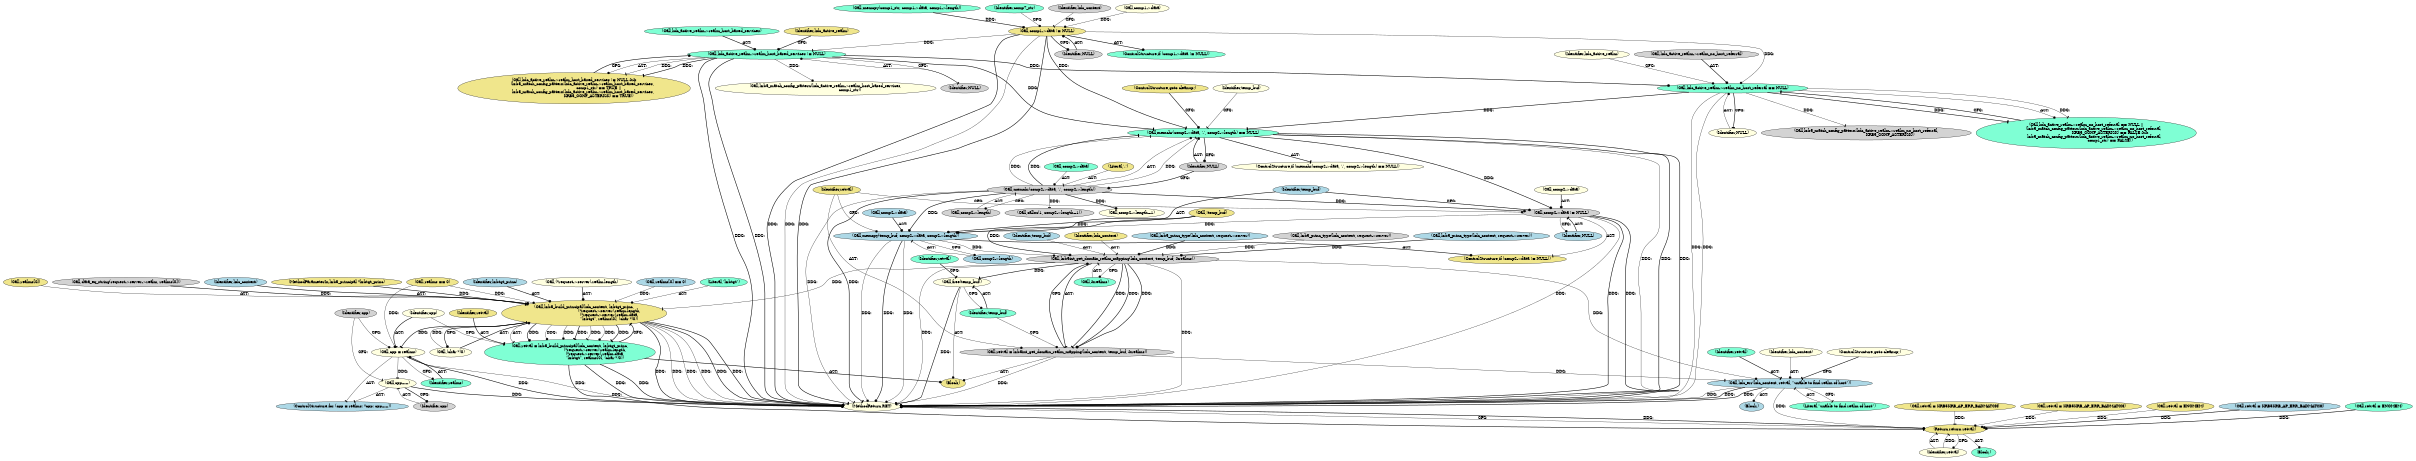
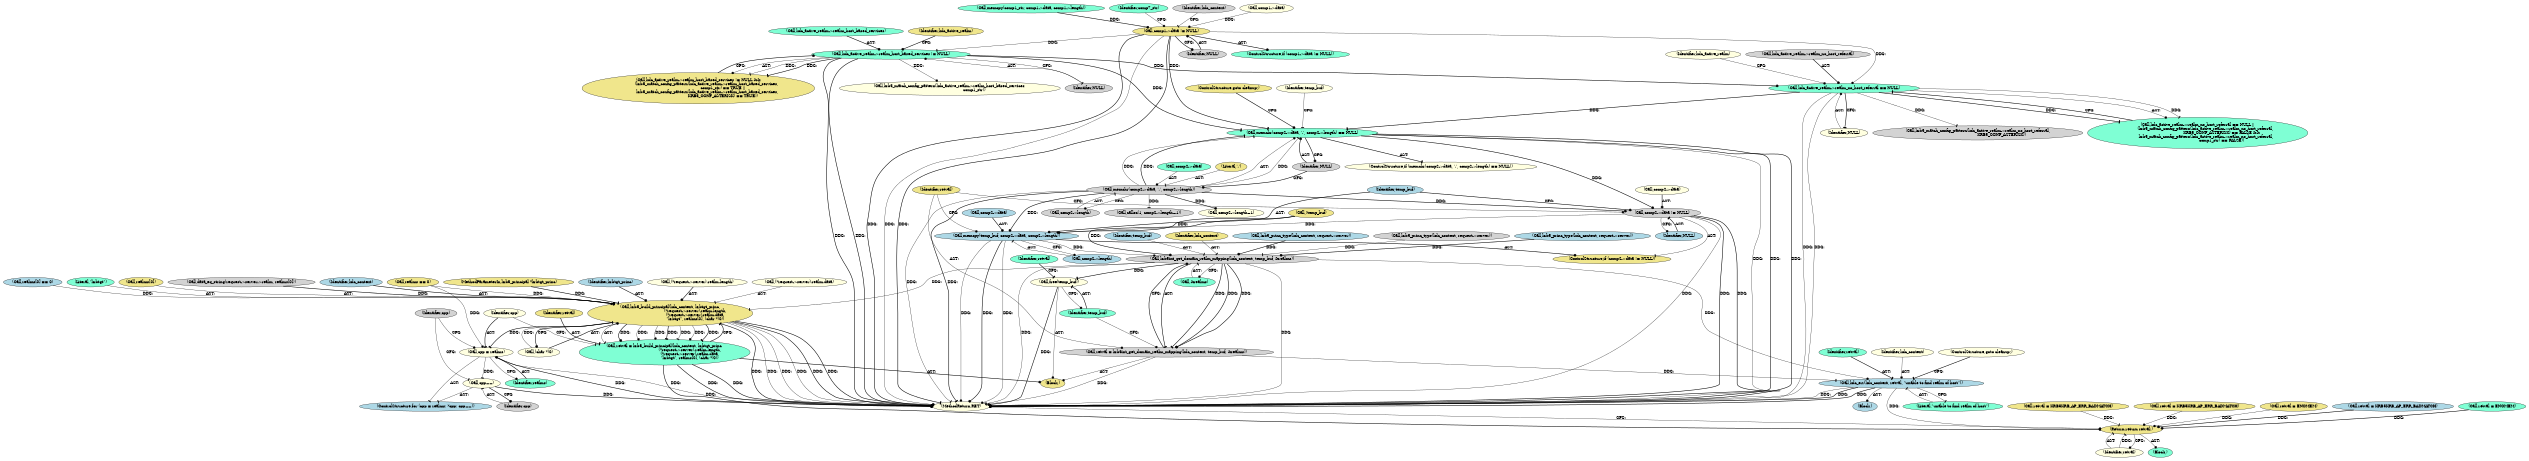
  digraph {
    node [fillcolor=aquamarine style=filled]
    edge [arrowhead=dot style=solid]
    n1 [label="(Call,memchr(comp2->data, '.', comp2->length) == NULL)"]
    n2 [fillcolor=lightgrey label="(Call,comp2->data != NULL)"]
    n3 [fillcolor=lightyellow label="(ControlStructure,if (memchr(comp2->data, '.', comp2->length) == NULL))"]
    n4 [fillcolor=lightyellow label="(MethodReturn,RET)"]
    n5 [fillcolor=lightgrey label="(Identifier,NULL)"]
    n6 [fillcolor=lightblue label="(Call,memcpy(temp_buf, comp2->data, comp2->length))"]
    n7 [fillcolor=khaki label="(ControlStructure,if (comp2->data != NULL))"]
    n8 [fillcolor=lightblue label="(Identifier,NULL)"]
    n9 [fillcolor=khaki label="(Return,return retval;)"]
    n10 [fillcolor=lightgrey label="(Call,memchr(comp2->data, '.', comp2->length))"]
    n11 [fillcolor=lightgrey label="(Call,comp2->length)"]
    n12 [fillcolor=lightgrey label="(Call,calloc(1, comp2->length+1))"]
    n13 [fillcolor=lightyellow label="(Call,comp2->length+1)"]
    n14 [fillcolor=lightgrey label="(Call,krb5int_get_domain_realm_mapping(kdc_context, temp_buf, &realms))"]
    n15 [fillcolor=lightblue label="(Call,comp2->length)"]
    n16 [label="(Call,kdc_active_realm->realm_no_host_referral == NULL)"]
    n17 [fillcolor=lightyellow label="(Identifier,NULL)"]
    n18 [fillcolor=lightgrey label="(Call,krb5_match_config_pattern(kdc_active_realm->realm_no_host_referral,\n                                        KRB5_CONF_ASTERISK))"]
    n19 [label="(Call,kdc_active_realm->realm_no_host_referral == NULL ||\n             (krb5_match_config_pattern(kdc_active_realm->realm_no_host_referral,\n                                        KRB5_CONF_ASTERISK) == FALSE &&\n              krb5_match_config_pattern(kdc_active_realm->realm_no_host_referral,\n                                        comp1_str) == FALSE))"]
    n20 [fillcolor=khaki label="(Call,comp1->data != NULL)"]
    n21 [label="(Call,kdc_active_realm->realm_host_based_services != NULL)"]
    n22 [fillcolor=lightgrey label="(Identifier,NULL)"]
    n23 [label="(ControlStructure,if (comp1->data != NULL))"]
    n24 [fillcolor=lightyellow label="(Call,krb5_match_config_pattern(kdc_active_realm->realm_host_based_services,\n                                         comp1_str))"]
    n25 [fillcolor=lightgrey label="(Identifier,NULL)"]
    n26 [fillcolor=khaki label="(Call,kdc_active_realm->realm_host_based_services != NULL &&\n              (krb5_match_config_pattern(kdc_active_realm->realm_host_based_services,\n                                         comp1_str) == TRUE ||\n               krb5_match_config_pattern(kdc_active_realm->realm_host_based_services,\n                                         KRB5_CONF_ASTERISK) == TRUE))"]
    n27 [label="(Call,memcpy(comp1_str, comp1->data, comp1->length))"]
    n28 [fillcolor=lightgrey label="(Call,retval = krb5int_get_domain_realm_mapping(kdc_context, temp_buf, &realms))"]
    n29 [fillcolor=lightblue label="(Call,kdc_err(kdc_context, retval, \"unable to find realm of host\"))"]
    n30 [fillcolor=lightyellow label="(Call,free(temp_buf))"]
    n31 [fillcolor=khaki label="(Call,krb5_build_principal(kdc_context, krbtgt_princ,\n                                          (*request->server).realm.length,\n                                          (*request->server).realm.data,\n                                          \"krbtgt\", realms[0], (char *)0))"]
    n32 [label="(Call,&realms)"]
    n33 [fillcolor=khaki label="(Block,)"]
    n34 [label="(Literal,\"unable to find realm of host\")"]
    n35 [fillcolor=lightblue label="(Block,)"]
    n36 [label="(Identifier,temp_buf)"]
    n37 [label="(Call,retval = krb5_build_principal(kdc_context, krbtgt_princ,\n                                          (*request->server).realm.length,\n                                          (*request->server).realm.data,\n                                          \"krbtgt\", realms[0], (char *)0))"]
    n38 [fillcolor=lightyellow label="(Call,cpp = realms)"]
    n39 [fillcolor=lightyellow label="(Call,(char *)0)"]
    n40 [fillcolor=lightyellow label="(Identifier,retval)"]
    n41 [label="(Block,)"]
    n42 [fillcolor=lightyellow label="(Call,cpp++)"]
    n43 [label="(Identifier,realms)"]
    n44 [fillcolor=lightblue label="(ControlStructure,for (cpp = realms; *cpp; cpp++))"]
    n45 [fillcolor=lightgrey label="(Identifier,cpp)"]
    n46 [label="(Literal,\"krbtgt\")"]
    n47 [fillcolor=lightblue label="(Identifier,temp_buf)"]
    n48 [fillcolor=khaki label="(Identifier,kdc_context)"]
    n49 [fillcolor=khaki label="(Call,realms[0])"]
    n50 [fillcolor=lightblue label="(Call,krb5_princ_type(kdc_context, request->server))"]
    n51 [label="(Call,comp2->data)"]
    n52 [fillcolor=khaki label="(Call,!temp_buf)"]
    n53 [fillcolor=lightgrey label="(Call,krb5_princ_type(kdc_context, request->server))"]
    n54 [fillcolor=lightgrey label="(Call,data_eq_string(request->server->realm, realms[0]))"]
    n55 [fillcolor=lightblue label="(Identifier,temp_buf)"]
    n56 [label="(Call,kdc_active_realm->realm_host_based_services)"]
    n57 [label="(Identifier,retval)"]
    n58 [label="(Identifier,retval)"]
    n59 [fillcolor=lightblue label="(Identifier,kdc_context)"]
    n60 [fillcolor=lightyellow label="(Identifier,kdc_active_realm)"]
    n61 [fillcolor=lightgrey label="(Call,kdc_active_realm->realm_no_host_referral)"]
    n62 [fillcolor=khaki label="(Call,retval = KRB5KRB_AP_ERR_BADMATCH)"]
    n63 [fillcolor=khaki label="(Identifier,retval)"]
    n64 [label="(Identifier,comp7_str)"]
    n65 [fillcolor=khaki label="(ControlStructure,goto cleanup;)"]
    n66 [fillcolor=lightyellow label="(Identifier,temp_buf)"]
    n67 [fillcolor=khaki label="(Call,retval = KRB5KRB_AP_ERR_BADMATCH)"]
    n68 [fillcolor=lightgrey label="(Identifier,kdc_context)"]
    n69 [fillcolor=lightblue label="(Call,comp2->data)"]
    n70 [fillcolor=lightyellow label="(Call,comp2->data)"]
    n71 [fillcolor=khaki label="(MethodParameterIn,krb5_principal *krbtgt_princ)"]
    n72 [fillcolor=khaki label="(Call,realms == 0)"]
    n73 [fillcolor=lightblue label="(Identifier,krbtgt_princ)"]
    n74 [fillcolor=khaki label="(Literal,'.')"]
    n75 [fillcolor=lightyellow label="(Identifier,cpp)"]
    n76 [fillcolor=lightyellow label="(Identifier,kdc_context)"]
    n77 [fillcolor=lightyellow label="(Call,(*request->server).realm.length)"]
    n78 [fillcolor=lightyellow label="(ControlStructure,goto cleanup;)"]
    n79 [fillcolor=lightblue label="(Call,krb5_princ_type(kdc_context, request->server))"]
    n80 [fillcolor=khaki label="(Identifier,retval)"]
    n81 [fillcolor=lightyellow label="(Call,comp1->data)"]
    n82 [fillcolor=khaki label="(Call,retval = ENOMEM)"]
+   n83 [fillcolor=lightyellow label="(Call,(*request->server).realm.data)"]
    n84 [fillcolor=khaki label="(Identifier,kdc_active_realm)"]
    n85 [fillcolor=lightgrey label="(Identifier,cpp)"]
    n86 [fillcolor=lightblue label="(Call,retval = KRB5KRB_AP_ERR_BADMATCH)"]
    n87 [fillcolor=lightblue label="(Call,realms[0] == 0)"]
    n88 [label="(Call,retval = ENOMEM)"]
    n1 -> n2 [label="DDG: " style=bold]
    n1 -> n3 [arrowhead=tee label="AST: " style=bold]
    n1 -> n4 [label="DDG: "]
    n1 -> n4 [label="DDG: " style=bold]
    n1 -> n4 [label="DDG: " style=bold]
    n1 -> n5 [label="CFG: " style=bold]
    n2 -> n4 [label="DDG: "]
    n2 -> n4 [arrowhead=tee label="DDG: " style=bold]
    n2 -> n4 [arrowhead=tee label="DDG: " style=bold]
    n2 -> n6 [label="DDG: "]
    n2 -> n7 [arrowhead=tee label="AST: "]
    n2 -> n8 [label="CFG: "]
    n4 -> n9 [label="CFG: "]
    n5 -> n1 [label="AST: " style=bold]
    n5 -> n10 [label="CFG: " style=bold]
    n6 -> n4 [label="DDG: "]
    n6 -> n4 [label="DDG: " style=bold]
    n6 -> n4 [label="DDG: "]
    n6 -> n7 [label="AST: " style=bold]
    n6 -> n14 [label="DDG: "]
    n6 -> n15 [label="CFG: "]
    n8 -> n2 [arrowhead=tee label="AST: " style=bold]
-   n9 -> n4 [label="DDG: " style=bold]
    n9 -> n40 [label="CFG: "]
    n9 -> n41 [label="AST: "]
    n10 -> n1 [label="AST: "]
    n10 -> n1 [arrowhead=tee label="DDG: "]
    n10 -> n1 [arrowhead=tee label="DDG: "]
    n10 -> n1 [arrowhead=tee label="DDG: " style=bold]
    n10 -> n2 [label="DDG: " style=bold]
    n10 -> n4 [arrowhead=tee label="DDG: "]
    n10 -> n4 [arrowhead=tee label="DDG: " style=bold]
    n10 -> n6 [label="DDG: " style=bold]
    n10 -> n11 [label="CFG: "]
    n10 -> n12 [arrowhead=tee label="DDG: "]
    n10 -> n13 [label="DDG: " style=bold]
    n11 -> n10 [arrowhead=tee label="AST: "]
    n14 -> n4 [arrowhead=tee label="DDG: "]
    n14 -> n4 [label="DDG: "]
    n14 -> n28 [arrowhead=tee label="AST: " style=bold]
    n14 -> n28 [arrowhead=tee label="DDG: " style=bold]
    n14 -> n28 [label="DDG: " style=bold]
    n14 -> n28 [label="DDG: " style=bold]
    n14 -> n29 [label="DDG: "]
    n14 -> n30 [arrowhead=tee label="DDG: " style=bold]
    n14 -> n31 [arrowhead=tee label="DDG: "]
    n14 -> n32 [label="CFG: "]
    n15 -> n6 [arrowhead=tee label="AST: "]
    n16 -> n1 [arrowhead=tee label="DDG: " style=bold]
    n16 -> n4 [arrowhead=tee label="DDG: "]
    n16 -> n4 [arrowhead=tee label="DDG: "]
    n16 -> n17 [arrowhead=tee label="CFG: " style=bold]
    n16 -> n18 [arrowhead=tee label="DDG: "]
    n16 -> n19 [label="AST: "]
    n16 -> n19 [arrowhead=tee label="DDG: "]
    n16 -> n19 [arrowhead=tee label="DDG: " style=bold]
    n17 -> n16 [label="AST: "]
    n19 -> n16 [arrowhead=tee label="CFG: " style=bold]
    n20 -> n1 [arrowhead=tee label="DDG: " style=bold]
    n20 -> n4 [arrowhead=tee label="DDG: " style=bold]
    n20 -> n4 [label="DDG: "]
    n20 -> n4 [arrowhead=tee label="DDG: " style=bold]
    n20 -> n16 [label="DDG: "]
    n20 -> n21 [arrowhead=tee label="DDG: "]
    n20 -> n22 [label="CFG: " style=bold]
    n20 -> n23 [label="AST: " style=bold]
    n21 -> n1 [arrowhead=tee label="DDG: " style=bold]
    n21 -> n4 [arrowhead=tee label="DDG: " style=bold]
    n21 -> n4 [label="DDG: " style=bold]
    n21 -> n16 [label="DDG: " style=bold]
    n21 -> n24 [label="DDG: "]
    n21 -> n25 [arrowhead=tee label="CFG: "]
    n21 -> n26 [label="AST: "]
    n21 -> n26 [arrowhead=tee label="DDG: "]
    n21 -> n26 [arrowhead=tee label="DDG: " style=bold]
    n22 -> n20 [label="AST: " style=bold]
    n25 -> n21 [label="AST: "]
    n26 -> n21 [label="CFG: " style=bold]
    n27 -> n20 [label="DDG: " style=bold]
    n28 -> n4 [arrowhead=tee label="DDG: "]
    n28 -> n14 [label="CFG: " style=bold]
    n28 -> n29 [arrowhead=tee label="DDG: "]
    n28 -> n33 [label="AST: "]
    n29 -> n4 [arrowhead=tee label="DDG: "]
    n29 -> n4 [arrowhead=tee label="DDG: " style=bold]
    n29 -> n4 [arrowhead=tee label="DDG: " style=bold]
    n29 -> n9 [label="DDG: "]
    n29 -> n34 [arrowhead=tee label="CFG: "]
    n29 -> n35 [label="AST: "]
-   n30 -> n4 [arrowhead=tee label="DDG: " style=bold]
+   n30 -> n4 [label="DDG: " style=bold]
    n30 -> n33 [label="AST: "]
    n30 -> n36 [label="CFG: "]
    n31 -> n4 [label="DDG: " style=bold]
    n31 -> n4 [arrowhead=tee label="DDG: "]
    n31 -> n4 [arrowhead=tee label="DDG: "]
    n31 -> n4 [label="DDG: "]
    n31 -> n4 [arrowhead=tee label="DDG: " style=bold]
    n31 -> n4 [arrowhead=tee label="DDG: " style=bold]
    n31 -> n37 [arrowhead=tee label="AST: "]
    n31 -> n37 [label="DDG: " style=bold]
    n31 -> n37 [label="DDG: "]
    n31 -> n37 [label="DDG: "]
    n31 -> n37 [arrowhead=tee label="DDG: " style=bold]
    n31 -> n37 [arrowhead=tee label="DDG: "]
    n31 -> n37 [label="DDG: "]
    n31 -> n37 [arrowhead=tee label="DDG: " style=bold]
    n31 -> n38 [arrowhead=tee label="DDG: " style=bold]
    n31 -> n39 [label="CFG: " style=bold]
    n32 -> n14 [arrowhead=tee label="AST: "]
    n34 -> n29 [arrowhead=tee label="AST: "]
    n36 -> n28 [label="CFG: "]
    n36 -> n30 [arrowhead=tee label="AST: " style=bold]
    n37 -> n4 [arrowhead=tee label="DDG: " style=bold]
    n37 -> n4 [arrowhead=tee label="DDG: " style=bold]
    n37 -> n9 [arrowhead=tee label="DDG: " style=bold]
    n37 -> n31 [arrowhead=tee label="CFG: " style=bold]
    n37 -> n33 [label="AST: " style=bold]
    n38 -> n4 [label="DDG: " style=bold]
    n38 -> n4 [arrowhead=tee label="DDG: "]
    n38 -> n42 [arrowhead=tee label="DDG: "]
    n38 -> n43 [label="CFG: "]
    n38 -> n44 [arrowhead=tee label="AST: "]
    n39 -> n31 [label="AST: " style=bold]
    n39 -> n31 [arrowhead=tee label="DDG: "]
    n40 -> n9 [arrowhead=tee label="AST: "]
    n40 -> n9 [arrowhead=tee label="DDG: "]
    n42 -> n4 [label="DDG: " style=bold]
    n42 -> n44 [arrowhead=tee label="AST: "]
    n42 -> n45 [label="CFG: " style=bold]
    n43 -> n38 [label="AST: " style=bold]
    n45 -> n42 [arrowhead=tee label="AST: "]
    n46 -> n31 [label="AST: "]
    n47 -> n14 [arrowhead=tee label="AST: "]
    n48 -> n14 [arrowhead=tee label="AST: "]
    n49 -> n31 [label="AST: "]
    n50 -> n14 [label="DDG: " style=bold]
    n51 -> n10 [label="AST: "]
    n52 -> n6 [label="DDG: " style=bold]
    n52 -> n14 [label="DDG: " style=bold]
    n53 -> n14 [arrowhead=tee label="DDG: "]
    n54 -> n31 [arrowhead=tee label="DDG: " style=bold]
    n55 -> n2 [label="CFG: " style=bold]
    n55 -> n6 [label="AST: " style=bold]
    n56 -> n21 [label="AST: " style=bold]
    n57 -> n29 [arrowhead=tee label="AST: " style=bold]
    n58 -> n30 [arrowhead=tee label="CFG: " style=bold]
    n59 -> n31 [arrowhead=tee label="AST: " style=bold]
    n60 -> n16 [label="CFG: "]
    n61 -> n16 [label="AST: " style=bold]
    n62 -> n9 [arrowhead=tee label="DDG: "]
    n63 -> n37 [arrowhead=tee label="AST: " style=bold]
    n64 -> n20 [label="CFG: "]
    n65 -> n1 [label="CFG: " style=bold]
    n66 -> n1 [arrowhead=tee label="CFG: "]
    n67 -> n9 [label="DDG: "]
    n68 -> n20 [arrowhead=tee label="CFG: "]
    n69 -> n6 [label="AST: " style=bold]
    n70 -> n2 [label="AST: " style=bold]
    n71 -> n31 [arrowhead=tee label="DDG: " style=bold]
    n72 -> n31 [label="DDG: "]
    n72 -> n38 [label="DDG: "]
    n73 -> n31 [label="AST: " style=bold]
    n74 -> n10 [arrowhead=tee label="AST: "]
    n75 -> n37 [arrowhead=tee label="CFG: "]
    n75 -> n38 [arrowhead=tee label="AST: " style=bold]
    n76 -> n29 [label="AST: "]
    n77 -> n31 [label="AST: " style=bold]
    n78 -> n29 [arrowhead=tee label="CFG: " style=bold]
    n79 -> n14 [label="DDG: " style=bold]
    n80 -> n2 [label="CFG: "]
    n80 -> n6 [label="CFG: "]
    n80 -> n28 [label="AST: "]
    n81 -> n20 [label="DDG: "]
    n82 -> n9 [label="DDG: "]
+   n83 -> n31 [arrowhead=tee label="AST: "]
    n84 -> n21 [label="CFG: " style=bold]
    n85 -> n38 [label="CFG: "]
    n85 -> n42 [arrowhead=tee label="CFG: "]
    n86 -> n9 [label="DDG: " style=bold]
    n87 -> n31 [arrowhead=tee label="DDG: "]
    n88 -> n9 [label="DDG: " style=bold]
  }
